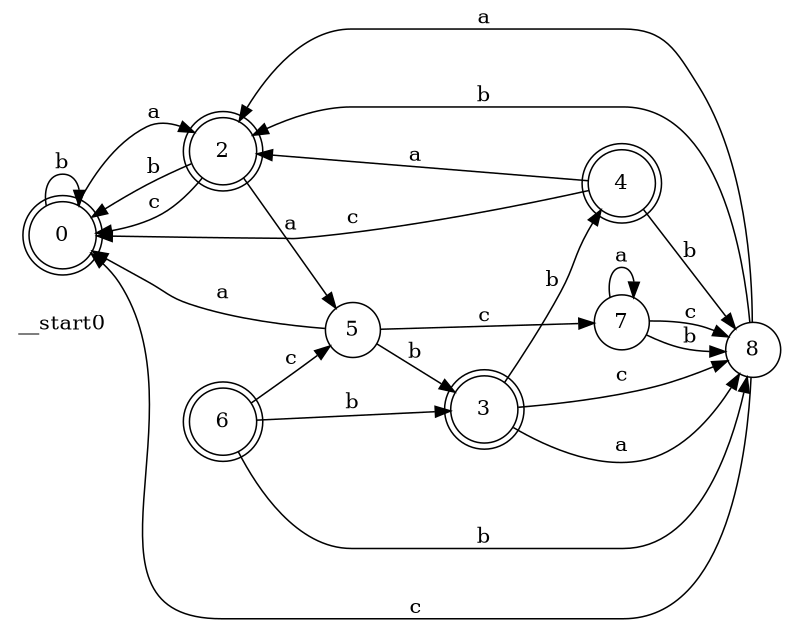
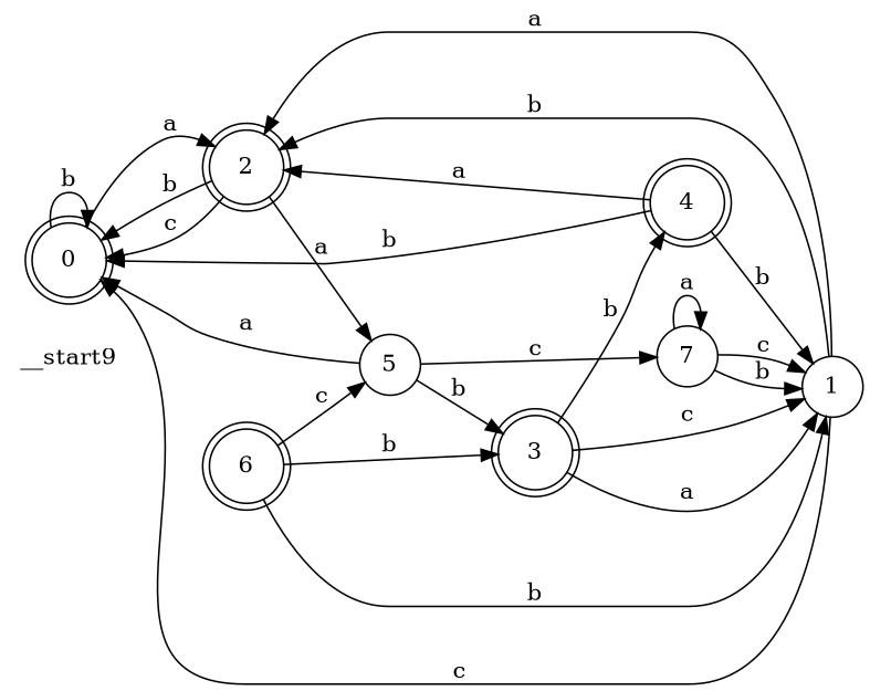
  digraph {
    rankdir=LR
    node [shape=doublecircle color=black fillcolor=white style="rounded,filled"]
-   __start0 [shape=none color="" fillcolor="" style=""]
+   __start0 [shape=none label=__start9 color="" fillcolor="" style=""]
    n2 [label=0]
    n3 [label=2]
    n4 [label=5 shape=circle style=filled]
    n5 [label=4]
-   n6 [label=8 shape=circle style=filled]
+   n6 [label=1 shape=circle style=filled]
    n7 [label=3]
    n8 [label=7 shape=circle style=filled]
    n9 [label=6]
    n2 -> n2 [label=b]
    n2 -> n3 [label=a]
    n3 -> n2 [label=b]
    n3 -> n2 [label=c]
    n3 -> n4 [label=a]
    n4 -> n2 [label=a]
    n4 -> n7 [label=b]
    n4 -> n8 [label=c]
-   n5 -> n2 [label=c]
+   n5 -> n2 [label=b]
    n5 -> n3 [label=a]
    n5 -> n6 [label=b]
    n6 -> n2 [label=c]
    n6 -> n3 [label=a]
    n6 -> n3 [label=b]
    n7 -> n5 [label=b]
    n7 -> n6 [label=a]
    n7 -> n6 [label=c]
    n8 -> n6 [label=b]
    n8 -> n6 [label=c]
    n8 -> n8 [label=a]
    n9 -> n4 [label=c]
    n9 -> n6 [label=b]
    n9 -> n7 [label=b]
  }
